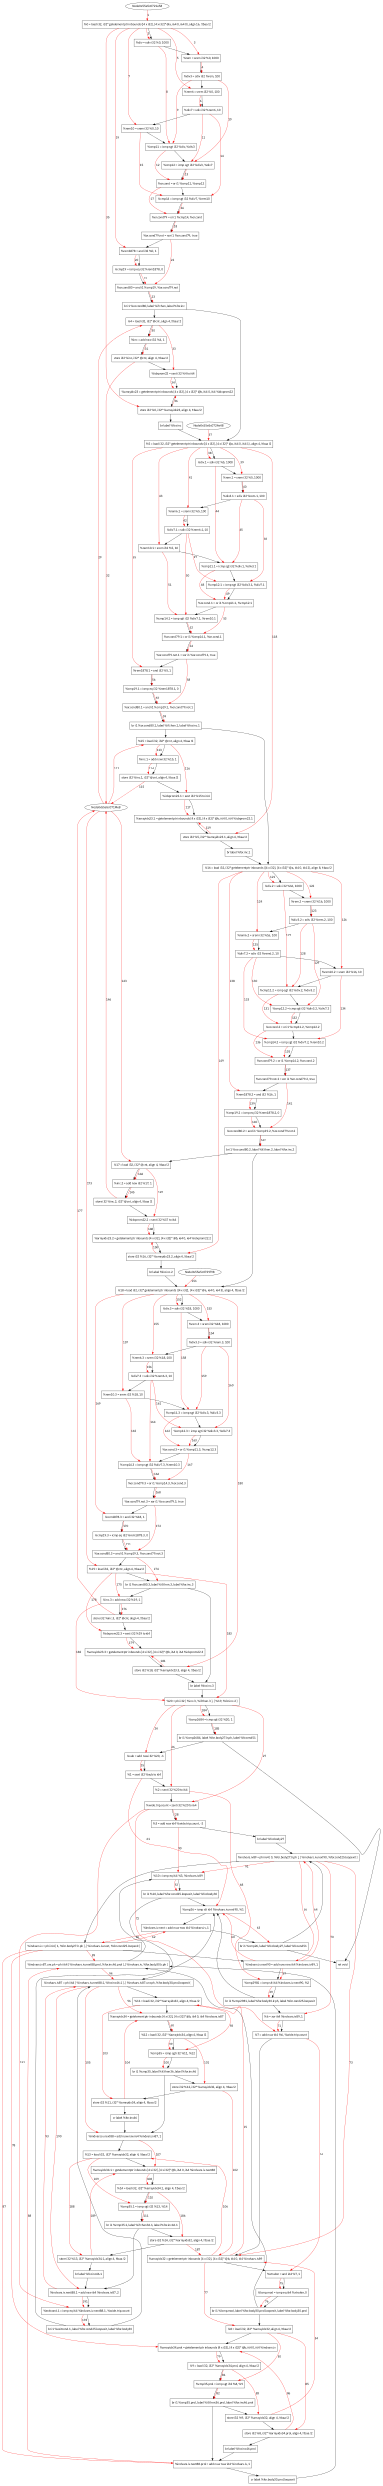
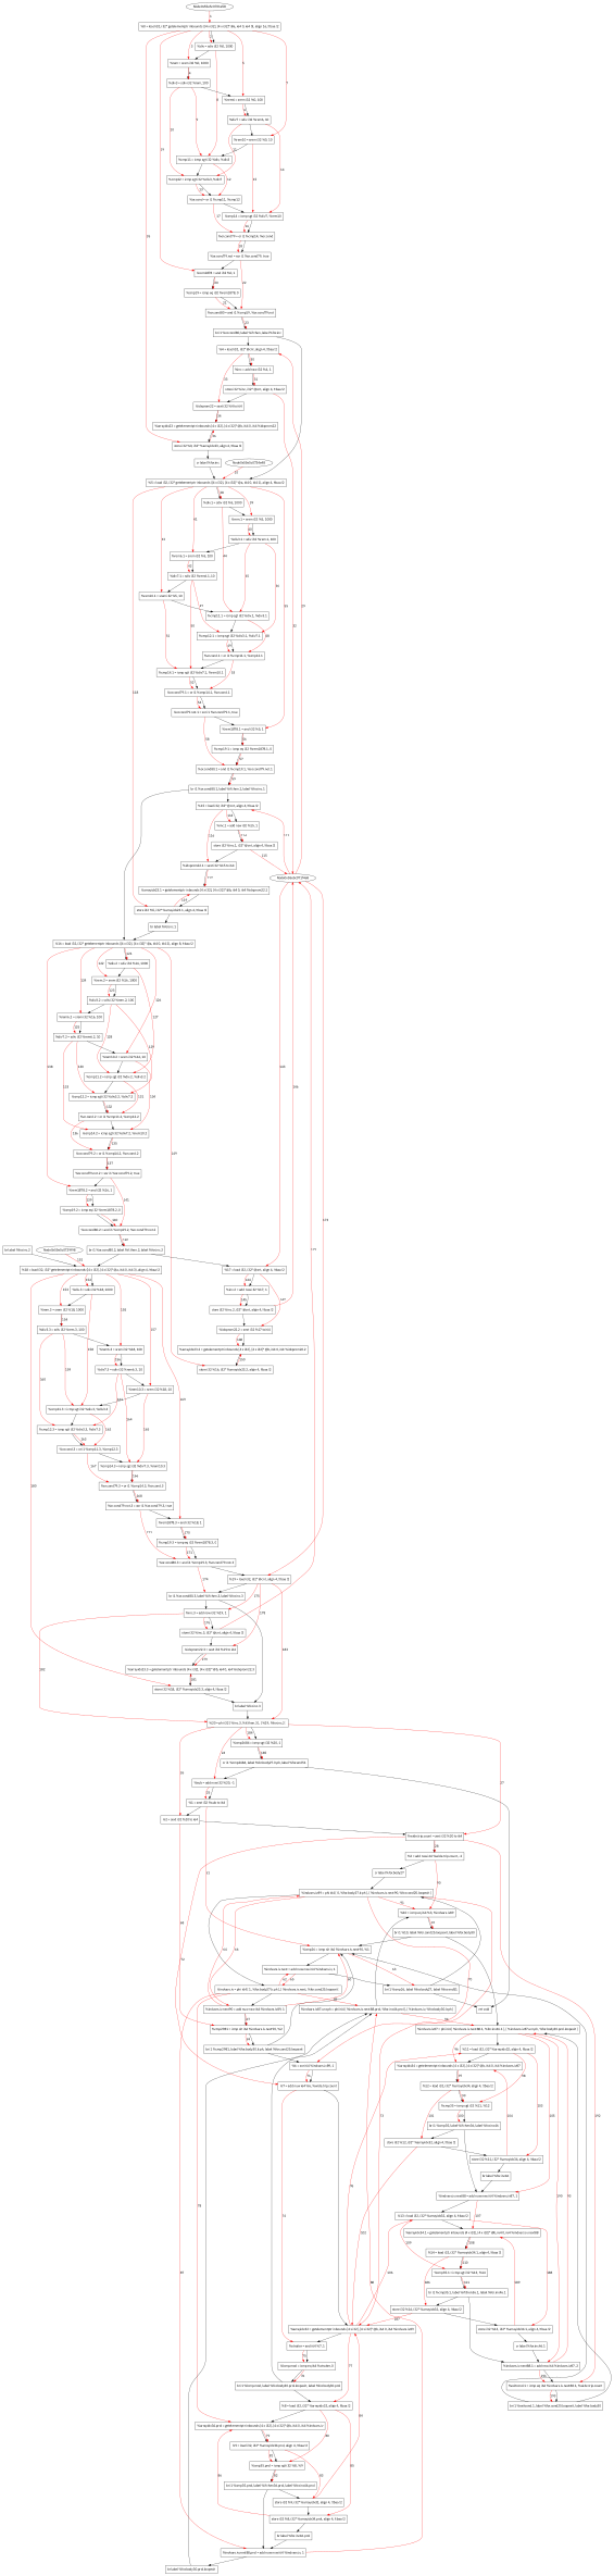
  digraph {
    fontname="IBM Plex Sans"
    node [fontname="IBM Plex Sans" shape=record]
    edge [fontname="IBM Plex Sans" color=red]
    n1 [label="  %0 = load i32, i32* getelementptr inbounds ([4 x i32], [4 x i32]* @a, i64 0, i64 0), align 16, !tbaa !2"]
    n2 [label="  %div = sdiv i32 %0, 1000"]
    n3 [label="  %rem = srem i32 %0, 1000"]
    n4 [label="  %rem6 = srem i32 %0, 100"]
    n5 [label="  %rem10 = srem i32 %0, 10"]
    n6 [label="  %rem1878 = and i32 %0, 1"]
    n7 [label="  store i32 %0, i32* %arrayidx23, align 4, !tbaa !2"]
    n8 [label="  %cmp11 = icmp sgt i32 %div, %div3"]
    n9 [label="  %div3 = sdiv i32 %rem, 100"]
    n10 [label="  %div7 = sdiv i32 %rem6, 10"]
    n11 [label="  %cmp14 = icmp sgt i32 %div7, %rem10"]
    n12 [label="  %cmp19 = icmp eq i32 %rem1878, 0"]
    n13 [label="  %arrayidx23 = getelementptr inbounds [4 x i32], [4 x i32]* @b, i64 0, i64 %idxprom22"]
    n14 [label="  br label %for.inc"]
    n15 [label="  %cmp12 = icmp sgt i32 %div3, %div7"]
    n16 [label="  %or.cond = or i1 %cmp11, %cmp12"]
    n17 [label="  %or.cond79 = or i1 %cmp14, %or.cond"]
    n18 [label="  %or.cond79.not = xor i1 %or.cond79, true"]
    n19 [label="  %or.cond80 = and i1 %cmp19, %or.cond79.not"]
    n20 [label="  br i1 %or.cond80, label %if.then, label %for.inc"]
    n21 [label="  %4 = load i32, i32* @cnt, align 4, !tbaa !2"]
    n22 [label="  %5 = load i32, i32* getelementptr inbounds ([4 x i32], [4 x i32]* @a, i64 0, i64 1), align 4, !tbaa !2"]
    n23 [label="  %inc = add nsw i32 %4, 1"]
    n24 [label="  %idxprom22 = sext i32 %4 to i64"]
    n25 [label="  %div.1 = sdiv i32 %5, 1000"]
    n26 [label="  %rem.1 = srem i32 %5, 1000"]
    n27 [label="  %rem6.1 = srem i32 %5, 100"]
    n28 [label="  %rem10.1 = srem i32 %5, 10"]
    n29 [label="  %rem1878.1 = and i32 %5, 1"]
    n30 [label="  store i32 %5, i32* %arrayidx23.1, align 4, !tbaa !2"]
    n31 [label="  %sub = add nsw i32 %20, -1"]
    n32 [label="  %1 = sext i32 %sub to i64"]
    n33 [label="  %2 = sext i32 %20 to i64"]
    n34 [label="  %cmp26 = icmp slt i64 %indvars.iv.next90, %1"]
    n35 [label="  %wide.trip.count = zext i32 %20 to i64"]
    n36 [label="  %cmp2981 = icmp slt i64 %indvars.iv.next90, %2"]
    n37 [label="  %indvars.iv.next = add nuw nsw i64 %indvars.iv, 1"]
    n38 [label="  br i1 %cmp26, label %for.body27, label %for.end51"]
    n39 [label="  %3 = add nsw i64 %wide.trip.count, -2"]
    n40 [label="  %7 = add nuw i64 %6, %wide.trip.count"]
    n41 [label="  %exitcond.1 = icmp eq i64 %indvars.iv.next88.1, %wide.trip.count"]
    n42 [label="  br i1 %cmp2981, label %for.body30.lr.ph, label %for.cond25.loopexit"]
    n43 [label="  br label %for.body27"]
    n44 [label="  %10 = icmp eq i64 %3, %indvars.iv89"]
    n45 [label="  %arrayidx32 = getelementptr inbounds [4 x i32], [4 x i32]* @b, i64 0, i64 %indvars.iv89"]
    n46 [label="  %xtraiter = and i64 %7, 1"]
    n47 [label="  br i1 %exitcond.1, label %for.cond25.loopexit, label %for.body30"]
    n48 [label="  %indvars.iv89 = phi i64 [ 0, %for.body27.lr.ph ], [ %indvars.iv.next90, %for.cond25.loopexit ]"]
    n49 [label="  br i1 %10, label %for.cond25.loopexit, label %for.body30"]
    n50 [label="  %indvars.iv = phi i64 [ 1, %for.body27.lr.ph ], [ %indvars.iv.next, %for.cond25.loopexit ]"]
    n51 [label="  %indvars.iv.next90 = add nuw nsw i64 %indvars.iv89, 1"]
    n52 [label="  %6 = xor i64 %indvars.iv89, 1"]
    n53 [label="  store i32 %inc, i32* @cnt, align 4, !tbaa !2"]
    Node0x55e5c071f4e8 [shape=""]
    n55 [label="  %15 = load i32, i32* @cnt, align 4, !tbaa !2"]
    n56 [label="  %17 = load i32, i32* @cnt, align 4, !tbaa !2"]
    n57 [label="  %19 = load i32, i32* @cnt, align 4, !tbaa !2"]
    n58 [label="  %cmp11.1 = icmp sgt i32 %div.1, %div3.1"]
    n59 [label="  %div3.1 = sdiv i32 %rem.1, 100"]
    n60 [label="  %div7.1 = sdiv i32 %rem6.1, 10"]
    n61 [label="  %cmp14.1 = icmp sgt i32 %div7.1, %rem10.1"]
    n62 [label="  %cmp19.1 = icmp eq i32 %rem1878.1, 0"]
    n63 [label="  %arrayidx23.1 = getelementptr inbounds [4 x i32], [4 x i32]* @b, i64 0, i64 %idxprom22.1"]
    n64 [label="  br label %for.inc.1"]
    n65 [label="  %cmp12.1 = icmp sgt i32 %div3.1, %div7.1"]
    n66 [label="  %or.cond.1 = or i1 %cmp11.1, %cmp12.1"]
    n67 [label="  %or.cond79.1 = or i1 %cmp14.1, %or.cond.1"]
    n68 [label="  %or.cond79.not.1 = xor i1 %or.cond79.1, true"]
    n69 [label="  %or.cond80.1 = and i1 %cmp19.1, %or.cond79.not.1"]
    n70 [label="  br i1 %or.cond80.1, label %if.then.1, label %for.inc.1"]
    n71 [label="  %16 = load i32, i32* getelementptr inbounds ([4 x i32], [4 x i32]* @a, i64 0, i64 2), align 8, !tbaa !2"]
    n72 [label="  %inc.1 = add nsw i32 %15, 1"]
    n73 [label="  %idxprom22.1 = sext i32 %15 to i64"]
    n74 [label="  %div.2 = sdiv i32 %16, 1000"]
    n75 [label="  %rem.2 = srem i32 %16, 1000"]
    n76 [label="  %rem6.2 = srem i32 %16, 100"]
    n77 [label="  %rem10.2 = srem i32 %16, 10"]
    n78 [label="  %rem1878.2 = and i32 %16, 1"]
    n79 [label="  store i32 %16, i32* %arrayidx23.2, align 4, !tbaa !2"]
    n80 [label="  ret void"]
    n81 [label="  %arrayidx34.prol = getelementptr inbounds [4 x i32], [4 x i32]* @b, i64 0, i64 %indvars.iv"]
    n82 [label="  %indvars.iv.next88.prol = add nuw nsw i64 %indvars.iv, 1"]
    n83 [label="  %indvars.iv87.unr.ph = phi i64 [ %indvars.iv.next88.prol, %for.inc46.prol ], [ %indvars.iv, %for.body30.lr.ph ]"]
    n84 [label="  %8 = load i32, i32* %arrayidx32, align 4, !tbaa !2"]
    n85 [label="  %11 = load i32, i32* %arrayidx32, align 4, !tbaa !2"]
    n86 [label="  %13 = load i32, i32* %arrayidx32, align 4, !tbaa !2"]
    n87 [label="  %9 = load i32, i32* %arrayidx34.prol, align 4, !tbaa !2"]
    n88 [label="  br label %for.body30.prol.loopexit"]
    n89 [label="  %indvars.iv87 = phi i64 [ %indvars.iv.next88.1, %for.inc46.1 ], [ %indvars.iv87.unr.ph, %for.body30.prol.loopexit ]"]
    n90 [label="  %lcmp.mod = icmp eq i64 %xtraiter, 0"]
    n91 [label="  %cmp35.prol = icmp sgt i32 %8, %9"]
    n92 [label="  store i32 %8, i32* %arrayidx34.prol, align 4, !tbaa !2"]
    n93 [label="  %arrayidx34 = getelementptr inbounds [4 x i32], [4 x i32]* @b, i64 0, i64 %indvars.iv87"]
    n94 [label="  %cmp35 = icmp sgt i32 %11, %12"]
    n95 [label="  store i32 %11, i32* %arrayidx34, align 4, !tbaa !2"]
    n96 [label="  %arrayidx34.1 = getelementptr inbounds [4 x i32], [4 x i32]* @b, i64 0, i64 %indvars.iv.next88"]
    n97 [label="  %cmp35.1 = icmp sgt i32 %13, %14"]
    n98 [label="  store i32 %13, i32* %arrayidx34.1, align 4, !tbaa !2"]
    n99 [label="  br i1 %lcmp.mod, label %for.body30.prol.loopexit, label %for.body30.prol"]
    n100 [label="  br i1 %cmp35.prol, label %if.then36.prol, label %for.inc46.prol"]
    n101 [label="  br label %for.inc46.prol"]
    n102 [label="  store i32 %9, i32* %arrayidx32, align 4, !tbaa !2"]
    n103 [label="  %indvars.iv.next88 = add nuw nsw i64 %indvars.iv87, 1"]
    n104 [label="  %indvars.iv.next88.1 = add nsw i64 %indvars.iv87, 2"]
    n105 [label="  %12 = load i32, i32* %arrayidx34, align 4, !tbaa !2"]
    n106 [label="  br i1 %cmp35, label %if.then36, label %for.inc46"]
    n107 [label="  br label %for.inc46"]
    n108 [label="  store i32 %12, i32* %arrayidx32, align 4, !tbaa !2"]
    n109 [label="  %14 = load i32, i32* %arrayidx34.1, align 4, !tbaa !2"]
    n110 [label="  br i1 %cmp35.1, label %if.then36.1, label %for.inc46.1"]
    n111 [label="  br label %for.inc46.1"]
    n112 [label="  store i32 %14, i32* %arrayidx32, align 4, !tbaa !2"]
    n113 [label="  store i32 %inc.1, i32* @cnt, align 4, !tbaa !2"]
    n114 [label="  %cmp11.2 = icmp sgt i32 %div.2, %div3.2"]
    n115 [label="  %div3.2 = sdiv i32 %rem.2, 100"]
    n116 [label="  %div7.2 = sdiv i32 %rem6.2, 10"]
    n117 [label="  %cmp14.2 = icmp sgt i32 %div7.2, %rem10.2"]
    n118 [label="  %cmp19.2 = icmp eq i32 %rem1878.2, 0"]
    n119 [label="  %arrayidx23.2 = getelementptr inbounds [4 x i32], [4 x i32]* @b, i64 0, i64 %idxprom22.2"]
    n120 [label="  br label %for.inc.2"]
    n121 [label="  %cmp12.2 = icmp sgt i32 %div3.2, %div7.2"]
    n122 [label="  %or.cond.2 = or i1 %cmp11.2, %cmp12.2"]
    n123 [label="  %or.cond79.2 = or i1 %cmp14.2, %or.cond.2"]
    n124 [label="  %or.cond79.not.2 = xor i1 %or.cond79.2, true"]
    n125 [label="  %or.cond80.2 = and i1 %cmp19.2, %or.cond79.not.2"]
    n126 [label="  br i1 %or.cond80.2, label %if.then.2, label %for.inc.2"]
    n127 [label="  %18 = load i32, i32* getelementptr inbounds ([4 x i32], [4 x i32]* @a, i64 0, i64 3), align 4, !tbaa !2"]
    n128 [label="  %inc.2 = add nsw i32 %17, 1"]
    n129 [label="  %idxprom22.2 = sext i32 %17 to i64"]
    n130 [label="  %div.3 = sdiv i32 %18, 1000"]
    n131 [label="  %rem.3 = srem i32 %18, 1000"]
    n132 [label="  %rem6.3 = srem i32 %18, 100"]
    n133 [label="  %rem10.3 = srem i32 %18, 10"]
    n134 [label="  %rem1878.3 = and i32 %18, 1"]
    n135 [label="  store i32 %18, i32* %arrayidx23.3, align 4, !tbaa !2"]
    n136 [label="  store i32 %inc.2, i32* @cnt, align 4, !tbaa !2"]
    n137 [label="  %cmp11.3 = icmp sgt i32 %div.3, %div3.3"]
    n138 [label="  %div3.3 = sdiv i32 %rem.3, 100"]
    n139 [label="  %div7.3 = sdiv i32 %rem6.3, 10"]
    n140 [label="  %cmp14.3 = icmp sgt i32 %div7.3, %rem10.3"]
    n141 [label="  %cmp19.3 = icmp eq i32 %rem1878.3, 0"]
    n142 [label="  %arrayidx23.3 = getelementptr inbounds [4 x i32], [4 x i32]* @b, i64 0, i64 %idxprom22.3"]
    n143 [label="  br label %for.inc.3"]
    n144 [label="  %cmp12.3 = icmp sgt i32 %div3.3, %div7.3"]
    n145 [label="  %or.cond.3 = or i1 %cmp11.3, %cmp12.3"]
    n146 [label="  %or.cond79.3 = or i1 %cmp14.3, %or.cond.3"]
    n147 [label="  %or.cond79.not.3 = xor i1 %or.cond79.3, true"]
    n148 [label="  %or.cond80.3 = and i1 %cmp19.3, %or.cond79.not.3"]
    n149 [label="  br i1 %or.cond80.3, label %if.then.3, label %for.inc.3"]
    n150 [label="  %inc.3 = add nsw i32 %19, 1"]
    n151 [label="  %idxprom22.3 = sext i32 %19 to i64"]
    n152 [label="  %20 = phi i32 [ %inc.3, %if.then.3 ], [ %19, %for.inc.2 ]"]
    n153 [label="  store i32 %inc.3, i32* @cnt, align 4, !tbaa !2"]
    n154 [label="  %cmp2684 = icmp sgt i32 %20, 1"]
    n155 [label="  br i1 %cmp2684, label %for.body27.lr.ph, label %for.end51"]
    Node0x55e5c0721e58 [shape=""]
    Node0x55e5c0724e48 [shape=""]
    Node0x55e5c0729f98 [shape=""]
    n1 -> n2 [color=""]
    n1 -> n2 [label=2]
    n1 -> n3 [label=3]
    n1 -> n4 [label=5]
    n1 -> n5 [label=7]
    n1 -> n6 [label=19]
    n1 -> n7 [label=35]
    n2 -> n3 [color=""]
    n2 -> n8 [label=8]
    n3 -> n9 [color=""]
    n3 -> n9 [label=4]
    n4 -> n10 [color=""]
    n4 -> n10 [label=6]
    n5 -> n8 [color=""]
    n5 -> n11 [label=15]
    n6 -> n12 [color=""]
    n6 -> n12 [label=20]
    n7 -> n13 [label=36]
    n7 -> n14 [color=""]
    n8 -> n15 [color=""]
    n8 -> n16 [label=12]
    n9 -> n4 [color=""]
    n9 -> n8 [label=9]
    n9 -> n15 [label=10]
    n10 -> n5 [color=""]
    n10 -> n11 [label=14]
    n10 -> n15 [label=11]
    n11 -> n17 [color=""]
    n11 -> n17 [label=16]
    n12 -> n19 [color=""]
    n12 -> n19 [label=21]
    n13 -> n7 [color=""]
    n14 -> n22 [color=""]
    n15 -> n16 [color=""]
    n15 -> n16 [label=13]
    n16 -> n11 [color=""]
    n16 -> n17 [label=17]
    n17 -> n18 [color=""]
    n17 -> n18 [label=18]
    n18 -> n6 [color=""]
    n18 -> n19 [label=22]
    n19 -> n20 [color=""]
    n19 -> n20 [label=23]
    n20 -> n21 [color=""]
    n20 -> n22 [color=""]
    n21 -> n23 [color=""]
    n21 -> n23 [label=30]
    n21 -> n24 [label=33]
    n22 -> n25 [color=""]
    n22 -> n25 [label=38]
    n22 -> n26 [label=39]
    n22 -> n27 [label=41]
    n22 -> n28 [label=43]
    n22 -> n29 [label=55]
    n22 -> n30 [label=118]
    n23 -> n53 [color=""]
    n23 -> n53 [label=31]
    n24 -> n13 [color=""]
    n24 -> n13 [label=34]
    n25 -> n26 [color=""]
    n25 -> n58 [label=44]
    n26 -> n59 [color=""]
    n26 -> n59 [label=40]
    n27 -> n60 [color=""]
    n27 -> n60 [label=42]
    n28 -> n58 [color=""]
    n28 -> n61 [label=51]
    n29 -> n62 [color=""]
    n29 -> n62 [label=56]
    n30 -> n63 [label=119]
    n30 -> n64 [color=""]
    n31 -> n32 [color=""]
    n31 -> n32 [label=25]
    n32 -> n33 [color=""]
    n32 -> n34 [label=61]
    n33 -> n35 [color=""]
    n33 -> n36 [label=68]
    n34 -> n37 [color=""]
    n34 -> n38 [label=63]
    n35 -> n39 [color=""]
    n35 -> n39 [label=28]
    n35 -> n40 [label=72]
    n35 -> n41 [label=192]
    n36 -> n42 [color=""]
    n36 -> n42 [label=69]
    n37 -> n38 [color=""]
    n37 -> n50 [label=65]
    n38 -> n48 [color=""]
    n38 -> n80 [color=""]
    n39 -> n43 [color=""]
    n39 -> n44 [label=90]
    n40 -> n45 [color=""]
    n40 -> n46 [label=74]
    n41 -> n47 [color=""]
    n41 -> n47 [label=193]
    n42 -> n34 [color=""]
    n42 -> n52 [color=""]
    n43 -> n48 [color=""]
    n44 -> n49 [color=""]
    n44 -> n49 [label=92]
    n45 -> n46 [color=""]
    n45 -> n84 [label=77]
    n45 -> n85 [label=95]
    n45 -> n86 [label=106]
    n46 -> n90 [color=""]
    n46 -> n90 [label=75]
    n47 -> n34 [color=""]
    n47 -> n89 [color=""]
    n48 -> n44 [label=91]
    n48 -> n45 [label=73]
    n48 -> n50 [color=""]
    n48 -> n51 [label=66]
    n48 -> n52 [label=70]
    n49 -> n34 [color=""]
    n49 -> n89 [color=""]
    n50 -> n37 [label=62]
    n50 -> n51 [color=""]
    n50 -> n81 [label=78]
    n50 -> n82 [label=87]
    n50 -> n83 [label=89]
    n51 -> n34 [label=60]
    n51 -> n36 [color=""]
    n51 -> n36 [label=67]
    n51 -> n48 [label=64]
    n52 -> n40 [color=""]
    n52 -> n40 [label=71]
    n53 -> n24 [color=""]
    n53 -> Node0x55e5c071f4e8 [label=32]
    Node0x55e5c071f4e8 -> n21 [label=29]
    Node0x55e5c071f4e8 -> n55 [label=112]
    Node0x55e5c071f4e8 -> n56 [label=143]
    Node0x55e5c071f4e8 -> n57 [label=173]
    n55 -> n72 [color=""]
    n55 -> n72 [label=113]
    n55 -> n73 [label=116]
    n56 -> n128 [color=""]
    n56 -> n128 [label=144]
    n56 -> n129 [label=147]
    n57 -> n149 [color=""]
    n57 -> n150 [label=175]
    n57 -> n151 [label=178]
    n57 -> n152 [label=183]
    n58 -> n65 [color=""]
    n58 -> n66 [label=48]
    n59 -> n27 [color=""]
    n59 -> n58 [label=45]
    n59 -> n65 [label=46]
    n60 -> n28 [color=""]
    n60 -> n61 [label=50]
    n60 -> n65 [label=47]
    n61 -> n67 [color=""]
    n61 -> n67 [label=52]
    n62 -> n69 [color=""]
    n62 -> n69 [label=57]
    n63 -> n30 [color=""]
    n64 -> n71 [color=""]
    n65 -> n66 [color=""]
    n65 -> n66 [label=49]
    n66 -> n61 [color=""]
    n66 -> n67 [label=53]
    n67 -> n68 [color=""]
    n67 -> n68 [label=54]
    n68 -> n29 [color=""]
    n68 -> n69 [label=58]
    n69 -> n70 [color=""]
    n69 -> n70 [label=59]
    n70 -> n55 [color=""]
    n70 -> n71 [color=""]
    n71 -> n74 [color=""]
    n71 -> n74 [label=121]
    n71 -> n75 [label=122]
    n71 -> n76 [label=124]
    n71 -> n77 [label=126]
    n71 -> n78 [label=138]
    n71 -> n79 [label=149]
    n72 -> n113 [color=""]
    n72 -> n113 [label=114]
    n73 -> n63 [color=""]
    n73 -> n63 [label=117]
    n74 -> n75 [color=""]
    n74 -> n114 [label=127]
    n75 -> n115 [color=""]
    n75 -> n115 [label=123]
    n76 -> n116 [color=""]
    n76 -> n116 [label=125]
    n77 -> n114 [color=""]
    n77 -> n117 [label=134]
    n78 -> n118 [color=""]
    n78 -> n118 [label=139]
    n79 -> n119 [label=150]
-   n79 -> n120 [color=""]
    n81 -> n87 [color=""]
    n81 -> n87 [label=79]
    n82 -> n83 [label=88]
    n82 -> n88 [color=""]
    n83 -> n44 [color=""]
    n83 -> n89 [label=94]
    n84 -> n81 [color=""]
    n84 -> n91 [label=80]
    n84 -> n92 [label=85]
    n85 -> n93 [color=""]
    n85 -> n94 [label=98]
    n85 -> n95 [label=103]
    n86 -> n96 [color=""]
    n86 -> n97 [label=109]
    n86 -> n98 [label=188]
    n87 -> n91 [color=""]
    n87 -> n91 [label=81]
    n87 -> n102 [label=83]
    n88 -> n83 [color=""]
    n89 -> n85 [color=""]
    n89 -> n93 [label=96]
    n89 -> n103 [label=105]
    n89 -> n104 [label=190]
    n90 -> n99 [color=""]
    n90 -> n99 [label=76]
    n91 -> n100 [color=""]
    n91 -> n100 [label=82]
    n92 -> n81 [label=86]
    n92 -> n101 [color=""]
    n93 -> n105 [color=""]
    n93 -> n105 [label=97]
    n94 -> n106 [color=""]
    n94 -> n106 [label=100]
    n95 -> n93 [label=104]
    n95 -> n107 [color=""]
    n96 -> n109 [color=""]
    n96 -> n109 [label=108]
    n97 -> n110 [color=""]
    n97 -> n110 [label=111]
    n98 -> n96 [label=189]
    n98 -> n111 [color=""]
    n99 -> n83 [color=""]
    n99 -> n84 [color=""]
    n100 -> n82 [color=""]
    n100 -> n102 [color=""]
    n101 -> n82 [color=""]
    n102 -> n45 [label=84]
    n102 -> n92 [color=""]
    n103 -> n86 [color=""]
    n103 -> n96 [label=107]
    n104 -> n41 [color=""]
    n104 -> n41 [label=191]
    n104 -> n89 [label=93]
    n105 -> n94 [color=""]
    n105 -> n94 [label=99]
    n105 -> n108 [label=101]
    n106 -> n103 [color=""]
    n106 -> n108 [color=""]
    n107 -> n103 [color=""]
    n108 -> n45 [label=102]
    n108 -> n95 [color=""]
    n109 -> n97 [color=""]
    n109 -> n97 [label=110]
    n109 -> n112 [label=186]
    n110 -> n104 [color=""]
    n110 -> n112 [color=""]
    n111 -> n104 [color=""]
    n112 -> n45 [label=187]
    n112 -> n98 [color=""]
    n113 -> Node0x55e5c071f4e8 [label=115]
    n113 -> n73 [color=""]
    n114 -> n121 [color=""]
    n114 -> n122 [label=131]
    n115 -> n76 [color=""]
    n115 -> n114 [label=128]
    n115 -> n121 [label=129]
    n116 -> n77 [color=""]
    n116 -> n117 [label=133]
    n116 -> n121 [label=130]
    n117 -> n123 [color=""]
    n117 -> n123 [label=135]
    n118 -> n125 [color=""]
    n118 -> n125 [label=140]
    n119 -> n79 [color=""]
    n120 -> n127 [color=""]
    n121 -> n122 [color=""]
    n121 -> n122 [label=132]
    n122 -> n117 [color=""]
    n122 -> n123 [label=136]
    n123 -> n124 [color=""]
    n123 -> n124 [label=137]
    n124 -> n78 [color=""]
    n124 -> n125 [label=141]
    n125 -> n126 [color=""]
    n125 -> n126 [label=142]
    n126 -> n56 [color=""]
    n126 -> n127 [color=""]
    n127 -> n130 [color=""]
    n127 -> n130 [label=152]
    n127 -> n131 [label=153]
    n127 -> n132 [label=155]
    n127 -> n133 [label=157]
    n127 -> n134 [label=169]
    n127 -> n135 [label=180]
    n128 -> n136 [color=""]
    n128 -> n136 [label=145]
    n129 -> n119 [color=""]
    n129 -> n119 [label=148]
    n130 -> n131 [color=""]
    n130 -> n137 [label=158]
    n131 -> n138 [color=""]
    n131 -> n138 [label=154]
    n132 -> n139 [color=""]
    n132 -> n139 [label=156]
    n133 -> n137 [color=""]
    n133 -> n140 [label=165]
    n134 -> n141 [color=""]
    n134 -> n141 [label=170]
    n135 -> n142 [label=181]
    n135 -> n143 [color=""]
    n136 -> Node0x55e5c071f4e8 [label=146]
    n136 -> n129 [color=""]
    n137 -> n144 [color=""]
    n137 -> n145 [label=162]
    n138 -> n132 [color=""]
    n138 -> n137 [label=159]
    n138 -> n144 [label=160]
    n139 -> n133 [color=""]
    n139 -> n140 [label=164]
    n139 -> n144 [label=161]
    n140 -> n146 [color=""]
    n140 -> n146 [label=166]
    n141 -> n148 [color=""]
    n141 -> n148 [label=171]
    n142 -> n135 [color=""]
    n143 -> n152 [color=""]
    n144 -> n145 [color=""]
    n144 -> n145 [label=163]
    n145 -> n140 [color=""]
    n145 -> n146 [label=167]
    n146 -> n147 [color=""]
    n146 -> n147 [label=168]
    n147 -> n134 [color=""]
    n147 -> n148 [label=172]
    n148 -> n57 [color=""]
    n148 -> n149 [label=174]
    n149 -> n143 [color=""]
    n149 -> n150 [color=""]
    n150 -> n152 [label=182]
    n150 -> n153 [color=""]
    n150 -> n153 [label=176]
    n151 -> n142 [color=""]
    n151 -> n142 [label=179]
    n152 -> n31 [label=24]
    n152 -> n33 [label=26]
    n152 -> n35 [label=27]
    n152 -> n154 [color=""]
    n152 -> n154 [label=184]
    n153 -> Node0x55e5c071f4e8 [label=177]
    n153 -> n151 [color=""]
    n154 -> n155 [color=""]
    n154 -> n155 [label=185]
    n155 -> n31 [color=""]
    n155 -> n80 [color=""]
    Node0x55e5c0721e58 -> n1 [label=1]
    Node0x55e5c0724e48 -> n22 [label=37]
    Node0x55e5c0729f98 -> n127 [label=151]
  }
